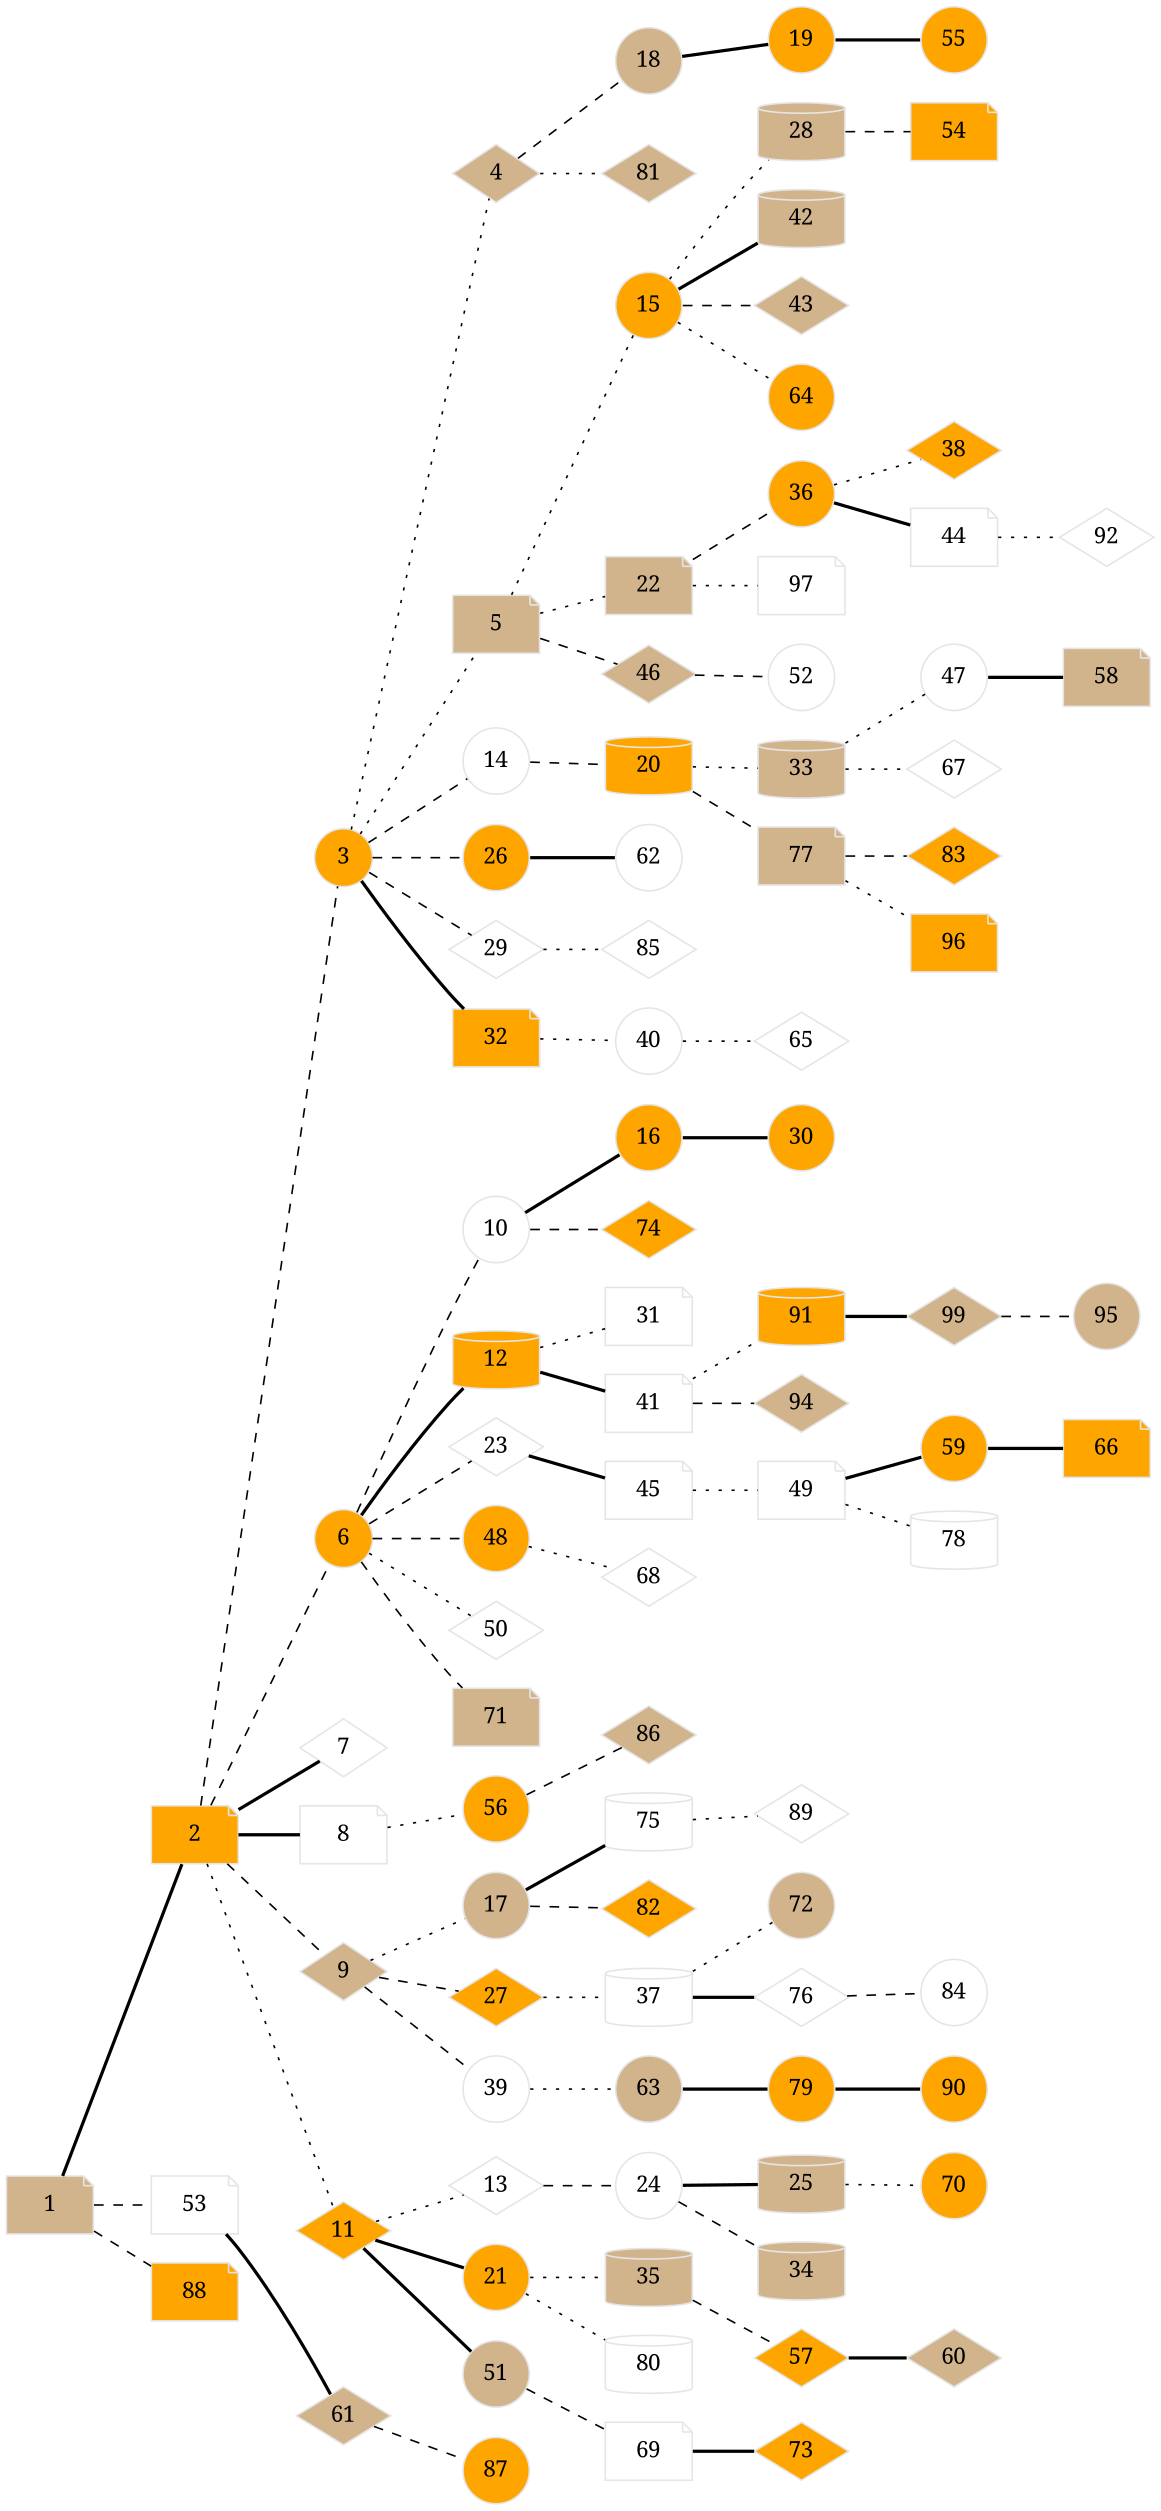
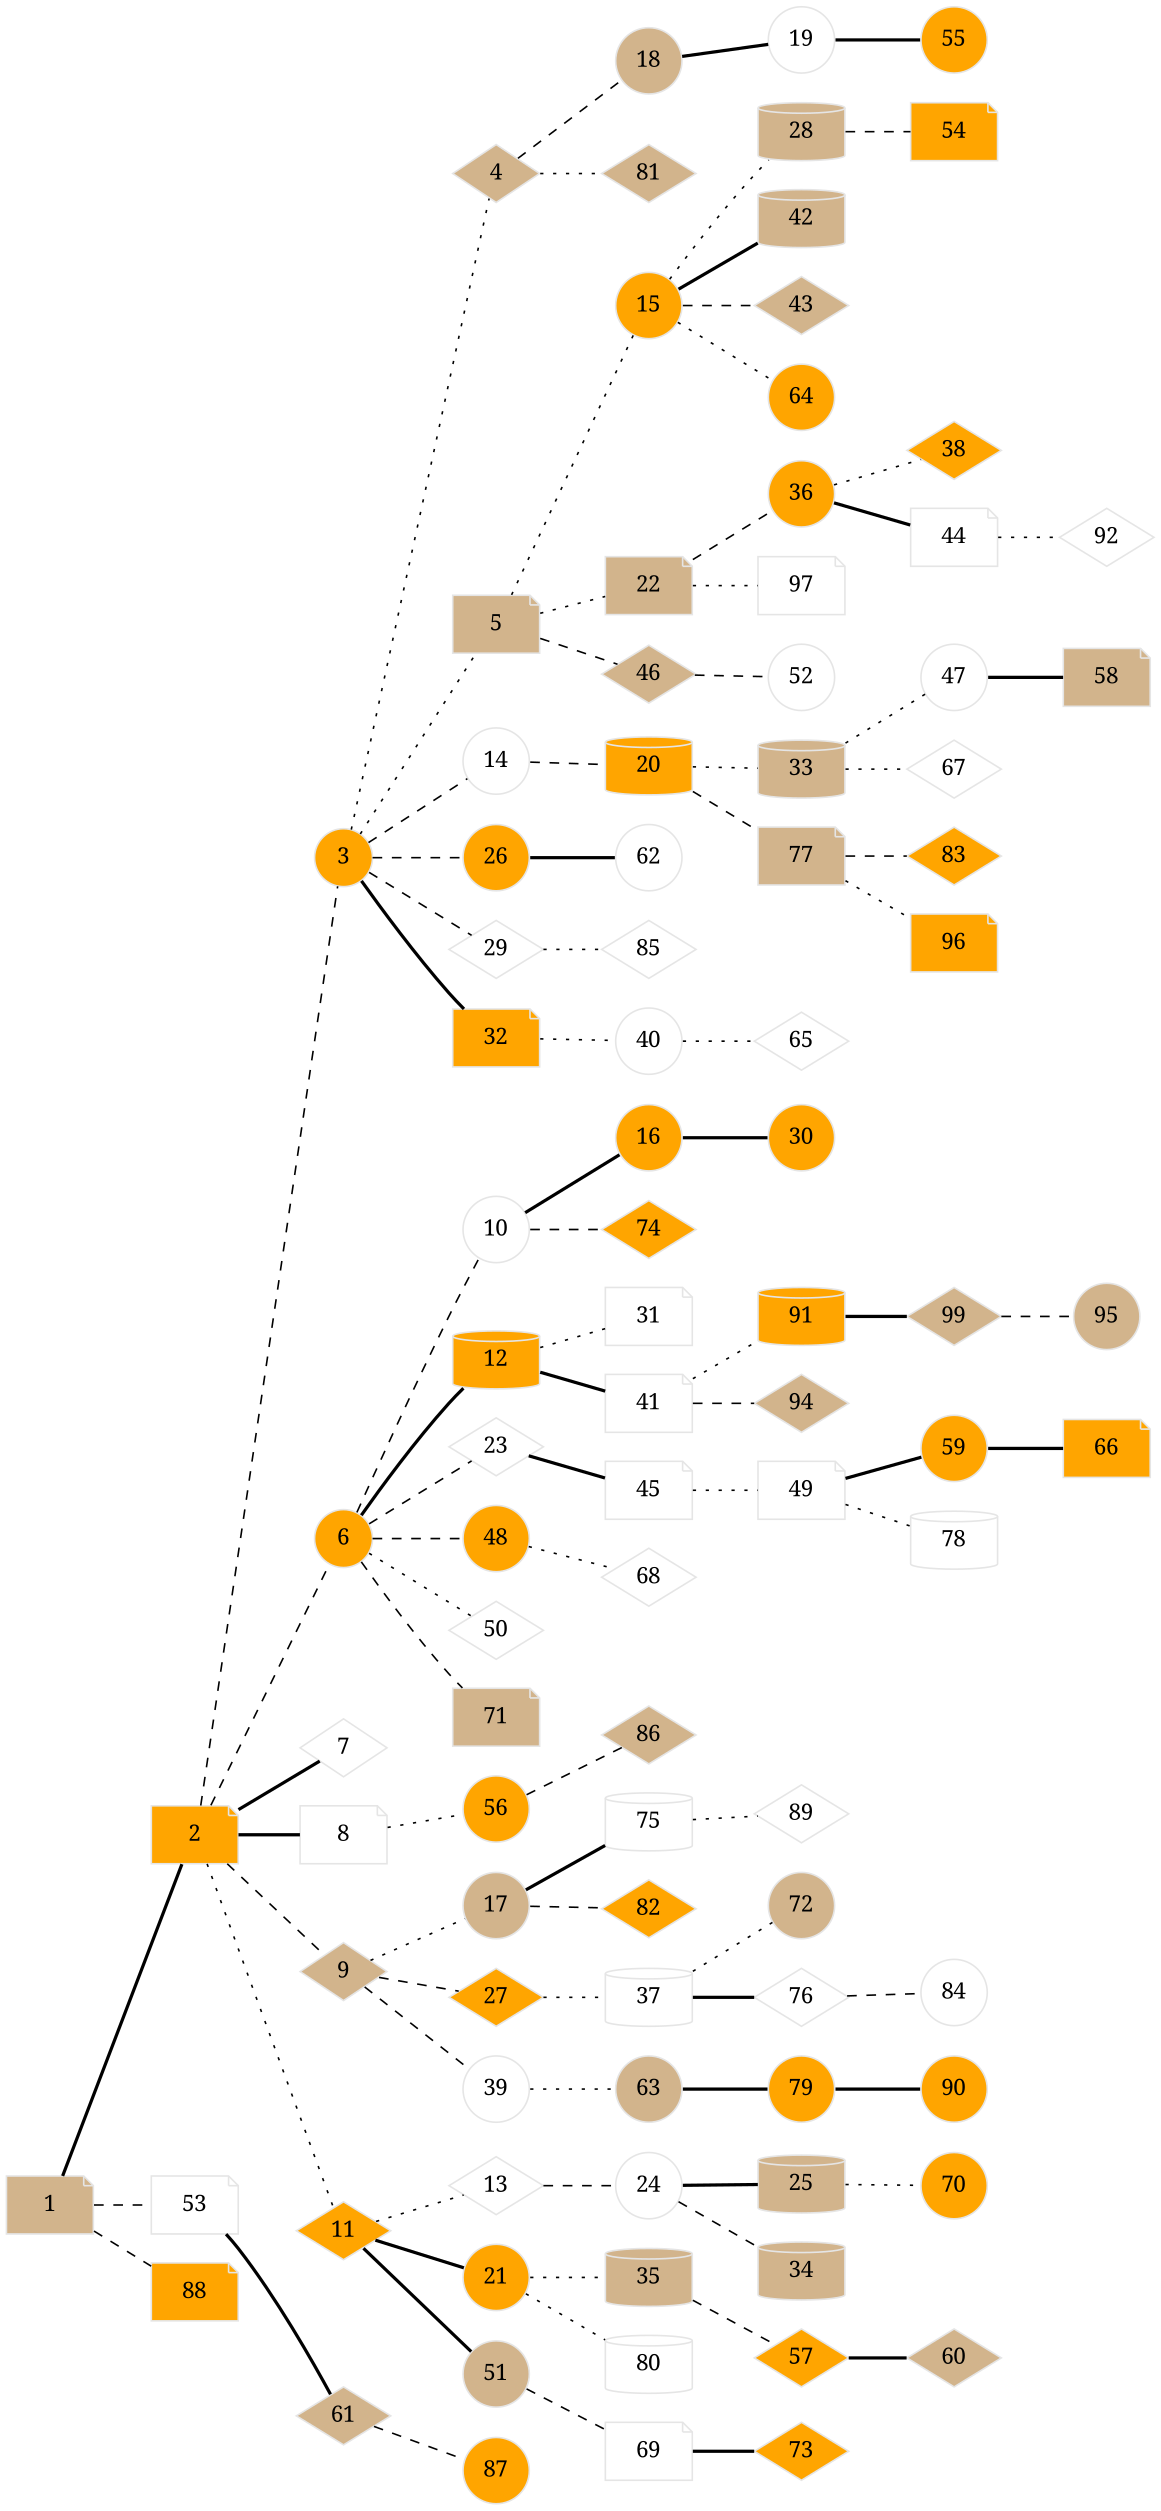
  graph {
    fontname="Noto Serif"
    rankdir=LR
    node [color=gray90 fillcolor=orange fontname="Noto Serif" shape=circle style=filled]
    edge [fontname="Noto Serif" style=dashed]
    1 [fillcolor=tan shape=note]
    2 [shape=note]
    53 [fillcolor=white shape=note]
    88 [shape=note]
    3
    6
    7 [fillcolor=white shape=diamond]
    8 [fillcolor=white shape=note]
    9 [fillcolor=tan shape=diamond]
    11 [shape=diamond]
    61 [fillcolor=tan shape=diamond]
    4 [fillcolor=tan shape=diamond]
    5 [fillcolor=tan shape=note]
    14 [fillcolor=white]
    26
    29 [fillcolor=white shape=diamond]
    32 [shape=note]
    10 [fillcolor=white]
    12 [shape=cylinder]
    23 [fillcolor=white shape=diamond]
    48
    50 [fillcolor=white shape=diamond]
    71 [fillcolor=tan shape=note]
    56
    17 [fillcolor=tan]
    27 [shape=diamond]
    39 [fillcolor=white]
    13 [fillcolor=white shape=diamond]
    21
    51 [fillcolor=tan]
    18 [fillcolor=tan]
    81 [fillcolor=tan shape=diamond]
    15
    22 [fillcolor=tan shape=note]
    46 [fillcolor=tan shape=diamond]
    20 [shape=cylinder]
    62 [fillcolor=white]
    85 [fillcolor=white shape=diamond]
    40 [fillcolor=white]
-   19
+   19 [fillcolor=white]
    28 [fillcolor=tan shape=cylinder]
    42 [fillcolor=tan shape=cylinder]
    43 [fillcolor=tan shape=diamond]
    64
    36
    97 [fillcolor=white shape=note]
    52 [fillcolor=white]
    16
    74 [shape=diamond]
    31 [fillcolor=white shape=note]
    41 [fillcolor=white shape=note]
    45 [fillcolor=white shape=note]
    68 [fillcolor=white shape=diamond]
    86 [fillcolor=tan shape=diamond]
    75 [fillcolor=white shape=cylinder]
    82 [shape=diamond]
    37 [fillcolor=white shape=cylinder]
    63 [fillcolor=tan]
    30
    24 [fillcolor=white]
    35 [fillcolor=tan shape=cylinder]
    80 [fillcolor=white shape=cylinder]
    69 [fillcolor=white shape=note]
    91 [shape=cylinder]
    94 [fillcolor=tan shape=diamond]
    25 [fillcolor=tan shape=cylinder]
    34 [fillcolor=tan shape=cylinder]
    33 [fillcolor=tan shape=cylinder]
    77 [fillcolor=tan shape=note]
    54 [shape=note]
    89 [fillcolor=white shape=diamond]
    55
    47 [fillcolor=white]
    67 [fillcolor=white shape=diamond]
    83 [shape=diamond]
    96 [shape=note]
    57 [shape=diamond]
    38 [shape=diamond]
    44 [fillcolor=white shape=note]
    49 [fillcolor=white shape=note]
    70
    72 [fillcolor=tan]
    76 [fillcolor=white shape=diamond]
    65 [fillcolor=white shape=diamond]
    58 [fillcolor=tan shape=note]
    60 [fillcolor=tan shape=diamond]
    92 [fillcolor=white shape=diamond]
    84 [fillcolor=white]
    79
    n90 [fillcolor=tan label=99 shape=diamond]
    59
    78 [fillcolor=white shape=cylinder]
    66 [shape=note]
    73 [shape=diamond]
    87
    90
    95 [fillcolor=tan]
    1 -- 2 [style=bold]
    1 -- 53
    1 -- 88
    2 -- 3
    2 -- 6
    2 -- 7 [style=bold]
    2 -- 8 [style=bold]
    2 -- 9
    2 -- 11 [style=dotted]
    53 -- 61 [style=bold]
    3 -- 4 [style=dotted]
    3 -- 5 [style=dotted]
    3 -- 14
    3 -- 26
    3 -- 29
    3 -- 32 [style=bold]
    6 -- 10
    6 -- 12 [style=bold]
    6 -- 23
    6 -- 48
    6 -- 50 [style=dotted]
    6 -- 71
    8 -- 56 [style=dotted]
    9 -- 17 [style=dotted]
    9 -- 27
    9 -- 39
    11 -- 13 [style=dotted]
    11 -- 21 [style=bold]
    11 -- 51 [style=bold]
    61 -- 87
    4 -- 18
    4 -- 81 [style=dotted]
    5 -- 15 [style=dotted]
    5 -- 22 [style=dotted]
    5 -- 46
    14 -- 20
    26 -- 62 [style=bold]
    29 -- 85 [style=dotted]
    32 -- 40 [style=dotted]
    10 -- 16 [style=bold]
    10 -- 74
    12 -- 31 [style=dotted]
    12 -- 41 [style=bold]
    23 -- 45 [style=bold]
    48 -- 68 [style=dotted]
    56 -- 86
    17 -- 75 [style=bold]
    17 -- 82
    27 -- 37 [style=dotted]
    39 -- 63 [style=dotted]
    13 -- 24
    21 -- 35 [style=dotted]
    21 -- 80 [style=dotted]
    51 -- 69
    18 -- 19 [style=bold]
    15 -- 28 [style=dotted]
    15 -- 42 [style=bold]
    15 -- 43
    15 -- 64 [style=dotted]
    22 -- 36
    22 -- 97 [style=dotted]
    46 -- 52
    20 -- 33 [style=dotted]
    20 -- 77
    40 -- 65 [style=dotted]
    19 -- 55 [style=bold]
    28 -- 54
    36 -- 38 [style=dotted]
    36 -- 44 [style=bold]
    16 -- 30 [style=bold]
    41 -- 91 [style=dotted]
    41 -- 94
    45 -- 49 [style=dotted]
    75 -- 89 [style=dotted]
    37 -- 72 [style=dotted]
    37 -- 76 [style=bold]
    63 -- 79 [style=bold]
    24 -- 25 [style=bold]
    24 -- 34
    35 -- 57
    69 -- 73 [style=bold]
    91 -- n90 [style=bold]
    25 -- 70 [style=dotted]
    33 -- 47 [style=dotted]
    33 -- 67 [style=dotted]
    77 -- 83
    77 -- 96 [style=dotted]
    47 -- 58 [style=bold]
    57 -- 60 [style=bold]
    44 -- 92 [style=dotted]
    49 -- 59 [style=bold]
    49 -- 78 [style=dotted]
    76 -- 84
    79 -- 90 [style=bold]
    n90 -- 95
    59 -- 66 [style=bold]
  }
